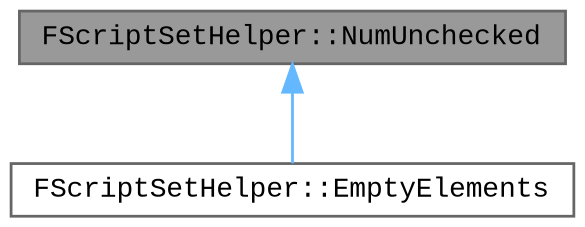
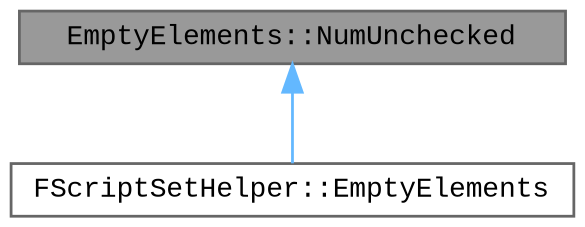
  digraph {
    rankdir=TB
    fontname="Liberation Mono"
    node [fontname="Liberation Mono" fontsize=10 shape=box style=filled]
-   n1 [color=gray40 fillcolor=grey60 fontcolor=black height=0.2 label="FScriptSetHelper::NumUnchecked" width=0.4]
+   n1 [color=gray40 fillcolor=grey60 fontcolor=black height=0.2 label="EmptyElements::NumUnchecked" width=0.4]
    n2 [color=grey40 fillcolor=white height=0.2 label="FScriptSetHelper::EmptyElements" width=0.4]
    n1 -> n2 [color=steelblue1 dir=back fontname="Liberation Mono" fontsize=10 labelfontname=Helvetica labelfontsize=10 style=solid]
  }
